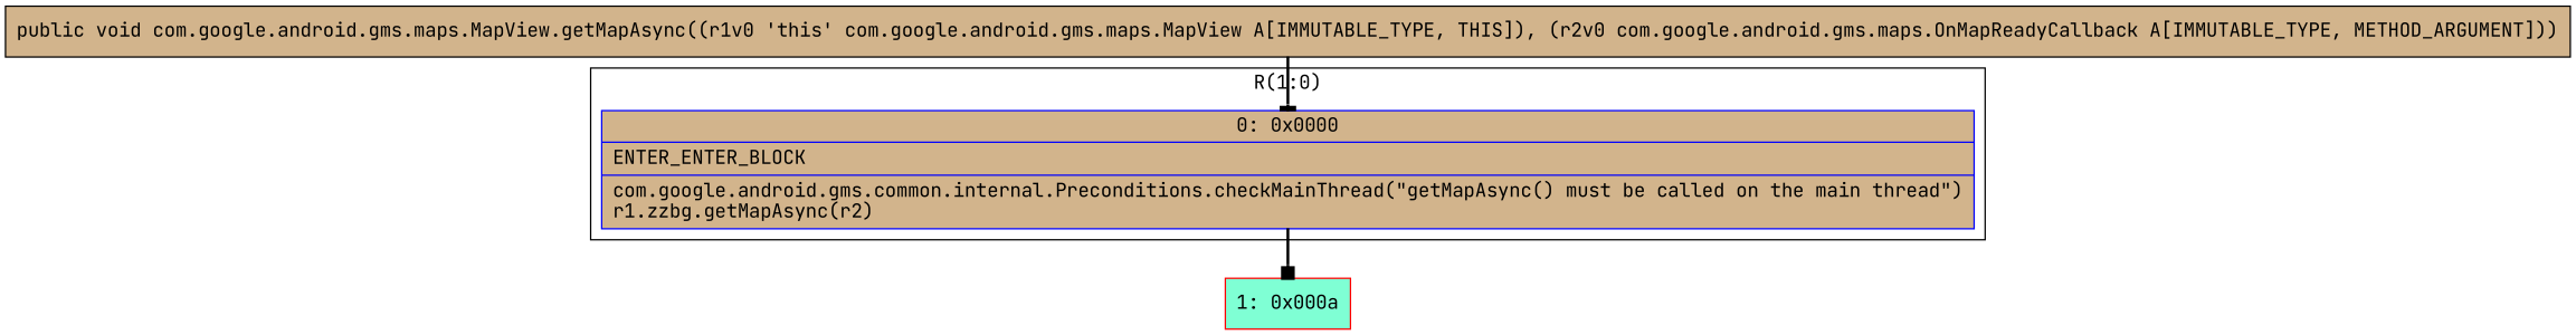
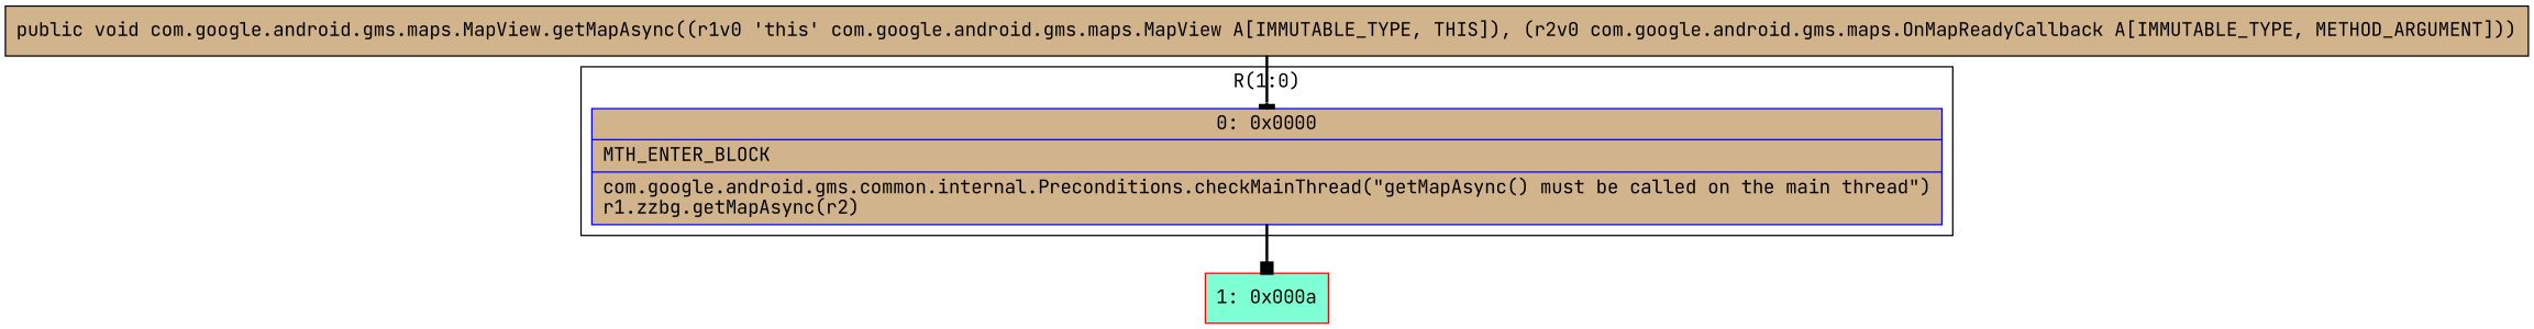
  digraph {
    fontname="JetBrains Mono"
    node [shape=record style=filled fillcolor=tan fontname="JetBrains Mono"]
    edge [style=bold fontname="JetBrains Mono"]
-   n1 [color=blue label="{0\:\ 0x0000|ENTER_ENTER_BLOCK\l|com.google.android.gms.common.internal.Preconditions.checkMainThread(\"getMapAsync() must be called on the main thread\")\lr1.zzbg.getMapAsync(r2)\l}"]
+   n1 [color=blue label="{0\:\ 0x0000|MTH_ENTER_BLOCK\l|com.google.android.gms.common.internal.Preconditions.checkMainThread(\"getMapAsync() must be called on the main thread\")\lr1.zzbg.getMapAsync(r2)\l}"]
    n2 [color=red label="{1\:\ 0x000a}" fillcolor=aquamarine]
    n3 [label="{public void com.google.android.gms.maps.MapView.getMapAsync((r1v0 'this' com.google.android.gms.maps.MapView A[IMMUTABLE_TYPE, THIS]), (r2v0 com.google.android.gms.maps.OnMapReadyCallback A[IMMUTABLE_TYPE, METHOD_ARGUMENT])) }"]
    subgraph cluster_1 {
      label="R(1:0)"
      n1
    }
    n1 -> n2 [arrowhead=box]
    n3 -> n1 [arrowhead=tee]
  }
